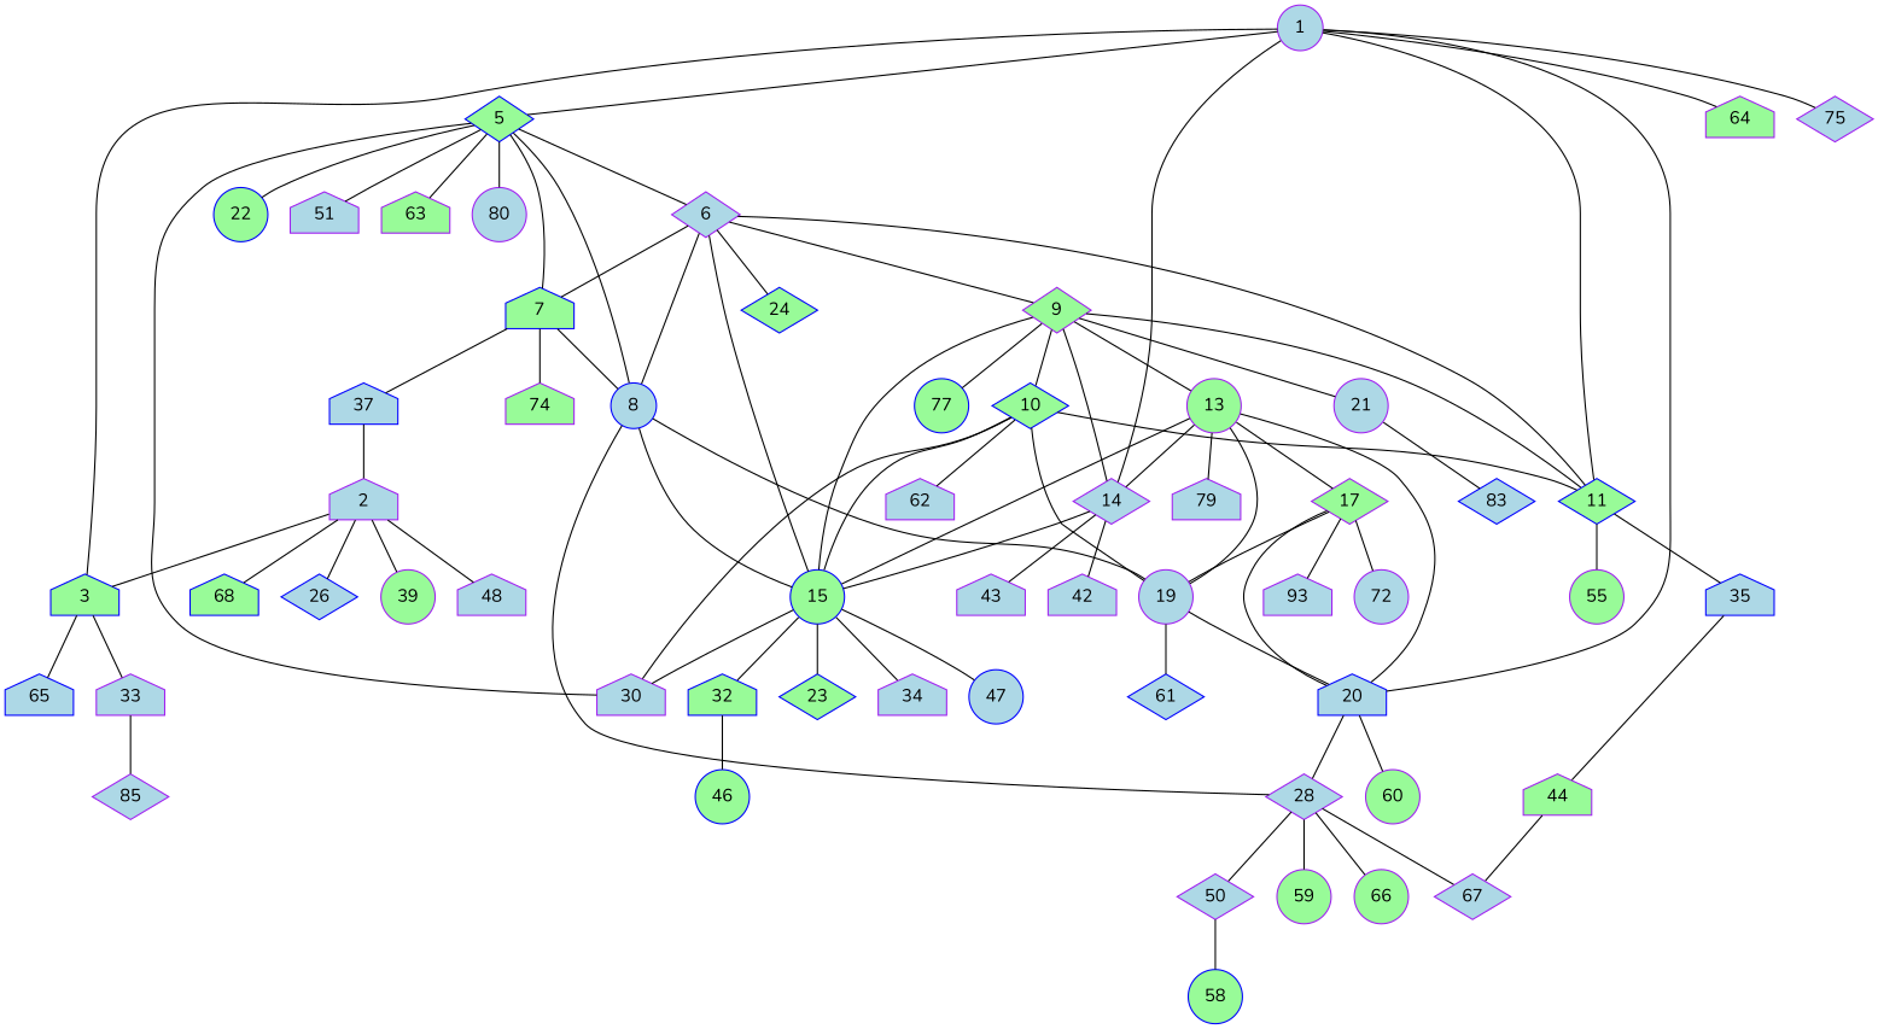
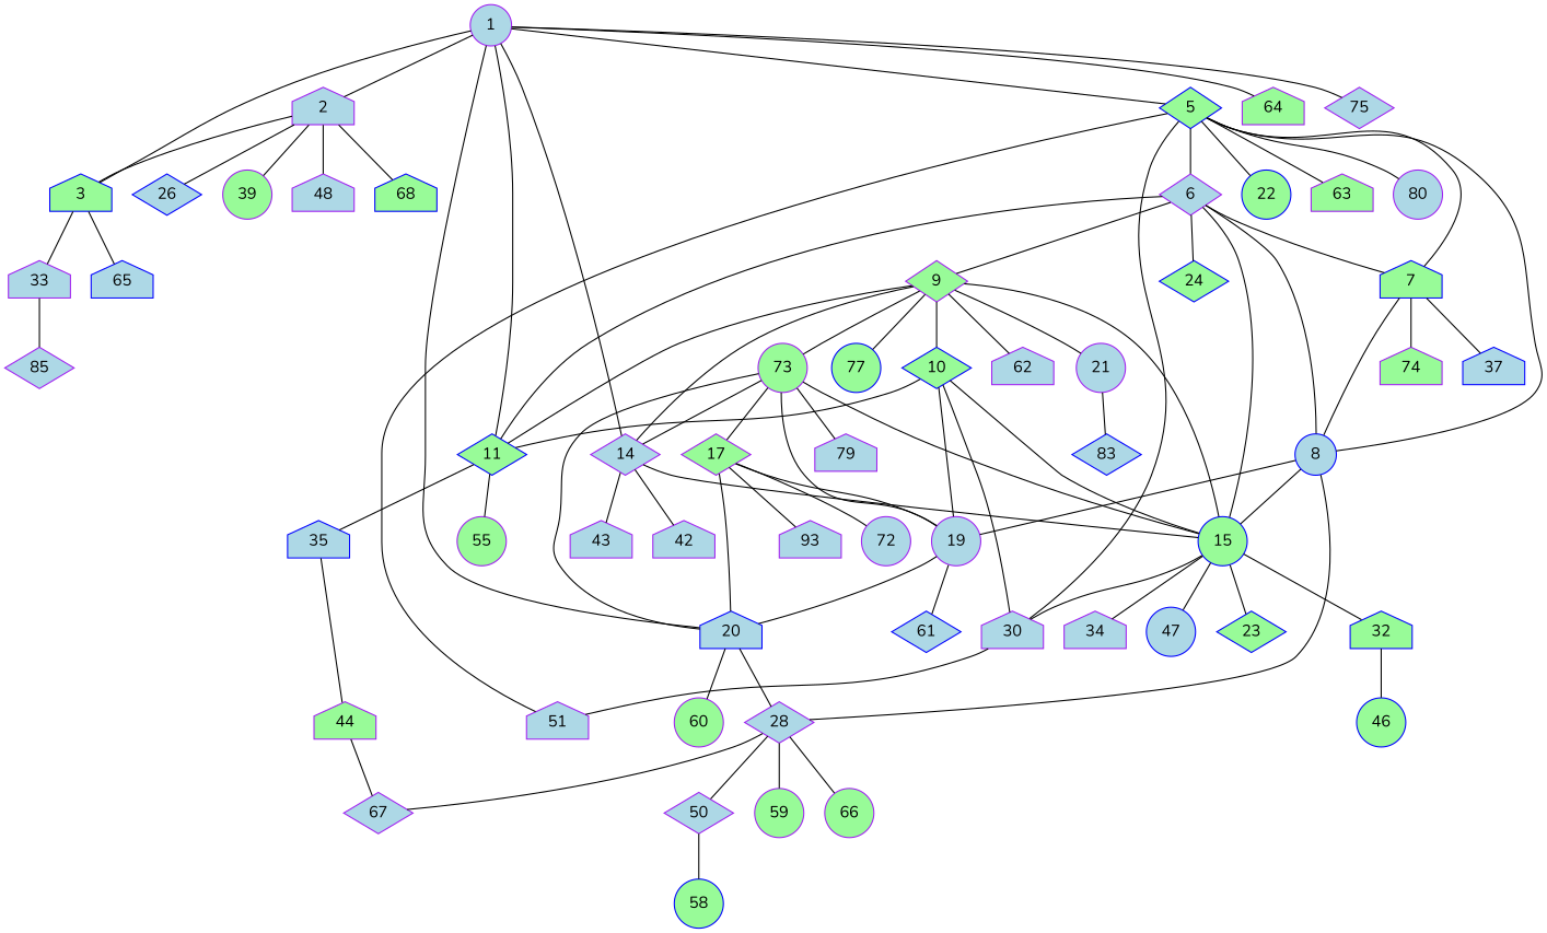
  graph {
    fontname=Nunito
    node [color=purple fillcolor=lightblue fontname=Nunito shape=house style=filled]
    edge [fontname=Nunito]
    1 [shape=circle super="+4"]
    2 [super="+45"]
    3 [color=blue fillcolor=palegreen super="+52"]
    5 [color=blue fillcolor=palegreen shape=diamond super="+36"]
    11 [color=blue fillcolor=palegreen shape=diamond super="+57"]
    14 [shape=diamond super="+31"]
    20 [color=blue super="+49"]
    64 [fillcolor=palegreen]
    75 [shape=diamond]
    26 [color=blue shape=diamond]
    39 [fillcolor=palegreen shape=circle]
    48
    68 [color=blue fillcolor=palegreen]
    33 [super="+84"]
    65 [color=blue]
    6 [shape=diamond super="+40"]
    7 [color=blue fillcolor=palegreen super="+56"]
    8 [color=blue shape=circle super="+69"]
    22 [color=blue fillcolor=palegreen shape=circle super="+27"]
    30 [super="+41"]
    51
    63 [fillcolor=palegreen]
    80 [shape=circle]
    35 [color=blue super="+71"]
    55 [fillcolor=palegreen shape=circle]
    15 [color=blue fillcolor=palegreen shape=circle super="+81"]
    42
    43 [super="+70"]
    28 [shape=diamond super="+38"]
    60 [fillcolor=palegreen shape=circle]
    85 [shape=diamond]
    9 [fillcolor=palegreen shape=diamond super="+16"]
    24 [color=blue fillcolor=palegreen shape=diamond super="+25"]
    37 [color=blue]
    74 [fillcolor=palegreen]
    19 [shape=circle super="+73"]
    10 [color=blue fillcolor=palegreen shape=diamond super="+12"]
-   13 [fillcolor=palegreen shape=circle super="+18"]
+   13 [fillcolor=palegreen shape=circle super="+18" label=73]
    21 [shape=circle]
    77 [color=blue fillcolor=palegreen shape=circle]
    23 [color=blue fillcolor=palegreen shape=diamond]
    32 [color=blue fillcolor=palegreen super="+78"]
    34
    47 [color=blue shape=circle super="+76"]
    61 [color=blue shape=diamond]
    50 [shape=diamond]
    59 [fillcolor=palegreen shape=circle]
    66 [fillcolor=palegreen shape=circle]
    67 [shape=diamond]
    62
    17 [fillcolor=palegreen shape=diamond super="+29"]
    79
    83 [color=blue shape=diamond]
    44 [fillcolor=palegreen super="+82"]
    n55 [label=93]
    72 [shape=circle]
    46 [color=blue fillcolor=palegreen shape=circle]
    58 [color=blue fillcolor=palegreen shape=circle]
-   37 -- 2 [weight=2]
+   1 -- 2 [weight=2]
    1 -- 3 [weight=2]
    1 -- 5
    1 -- 11
    1 -- 14
    1 -- 20
    1 -- 64
    1 -- 75
    2 -- 3
    2 -- 26
    2 -- 39
    2 -- 48
    2 -- 68
    3 -- 33
    3 -- 65
    5 -- 6
    5 -- 7
    5 -- 8
    5 -- 22
    5 -- 30
    5 -- 51
    5 -- 63
    5 -- 80
    11 -- 35
    11 -- 55
    14 -- 15
    14 -- 42
    14 -- 43
    20 -- 28
    20 -- 60
    33 -- 85
    6 -- 11
    6 -- 7
    6 -- 8
    6 -- 15
    6 -- 9
    6 -- 24
    7 -- 8
    7 -- 37
    7 -- 74
    8 -- 15
    8 -- 28
    8 -- 19
+   30 -- 51
    35 -- 44
    15 -- 30
    15 -- 23
    15 -- 32
    15 -- 34
    15 -- 47
    28 -- 50
    28 -- 59
    28 -- 66
    28 -- 67
    9 -- 11 [weight=2]
    9 -- 14
    9 -- 15
    9 -- 10 [weight=2]
    9 -- 13
    9 -- 21
    9 -- 77
    19 -- 20
    19 -- 61
    10 -- 11 [weight=2]
    10 -- 30
    10 -- 15
    10 -- 19
-   10 -- 62
+   9 -- 62
    13 -- 14
    13 -- 20
    13 -- 15
    13 -- 19
    13 -- 17
    13 -- 79
    21 -- 83
    32 -- 46
    50 -- 58
    17 -- 20
    17 -- 19
    17 -- n55
    17 -- 72
    44 -- 67
  }
